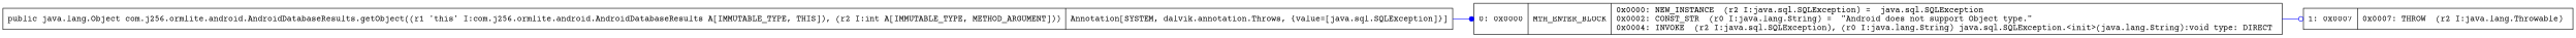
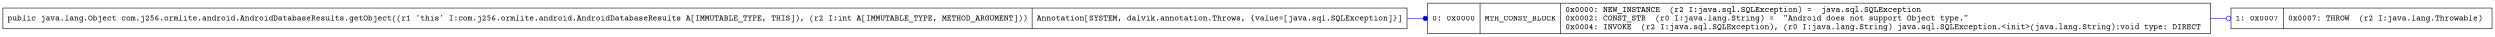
  digraph {
    rankdir=LR
    fontname="Courier Prime"
    node [shape=record fontname="Courier Prime"]
    edge [color=blue fontname="Courier Prime"]
-   n1 [label="{0\:\ 0x0000|MTH_ENTER_BLOCK\l|0x0000: NEW_INSTANCE  (r2 I:java.sql.SQLException) =  java.sql.SQLException \l0x0002: CONST_STR  (r0 I:java.lang.String) =  \"Android does not support Object type.\" \l0x0004: INVOKE  (r2 I:java.sql.SQLException), (r0 I:java.lang.String) java.sql.SQLException.\<init\>(java.lang.String):void type: DIRECT \l}"]
+   n1 [label="{0\:\ 0x0000|MTH_CONST_BLOCK\l|0x0000: NEW_INSTANCE  (r2 I:java.sql.SQLException) =  java.sql.SQLException \l0x0002: CONST_STR  (r0 I:java.lang.String) =  \"Android does not support Object type.\" \l0x0004: INVOKE  (r2 I:java.sql.SQLException), (r0 I:java.lang.String) java.sql.SQLException.\<init\>(java.lang.String):void type: DIRECT \l}"]
    n2 [label="{1\:\ 0x0007|0x0007: THROW  (r2 I:java.lang.Throwable) \l}"]
    n3 [label="{public java.lang.Object com.j256.ormlite.android.AndroidDatabaseResults.getObject((r1 'this' I:com.j256.ormlite.android.AndroidDatabaseResults A[IMMUTABLE_TYPE, THIS]), (r2 I:int A[IMMUTABLE_TYPE, METHOD_ARGUMENT]))  | Annotation[SYSTEM, dalvik.annotation.Throws, \{value=[java.sql.SQLException]\}]\l}"]
    n1 -> n2 [arrowhead=odot]
    n3 -> n1 [arrowhead=dot]
  }
